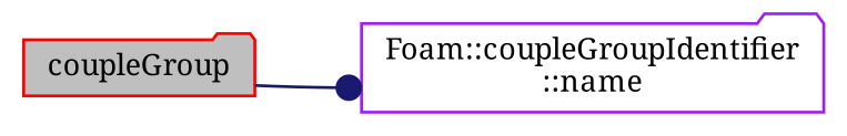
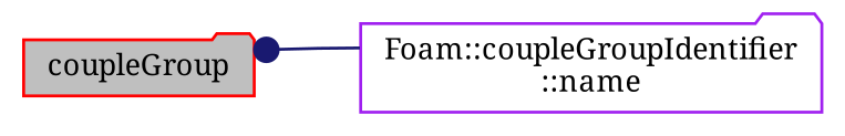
  digraph {
    rankdir=LR
    fontname="Noto Serif"
    node [fontname="Noto Serif" fontsize=10 shape=folder]
    n1 [color=red fillcolor=grey75 fontcolor=black height=0.2 label=coupleGroup style=filled width=0.4]
    n2 [color=purple height=0.2 label="Foam::coupleGroupIdentifier\l::name" width=0.4]
-   n1 -> n2 [color=midnightblue fontname="Noto Serif" fontsize=10 labelfontname=Helvetica labelfontsize=10 style=solid arrowhead=dot]
+   n2 -> n1 [color=midnightblue fontname="Noto Serif" fontsize=10 labelfontname=Helvetica labelfontsize=10 style=solid arrowhead=dot]
  }
